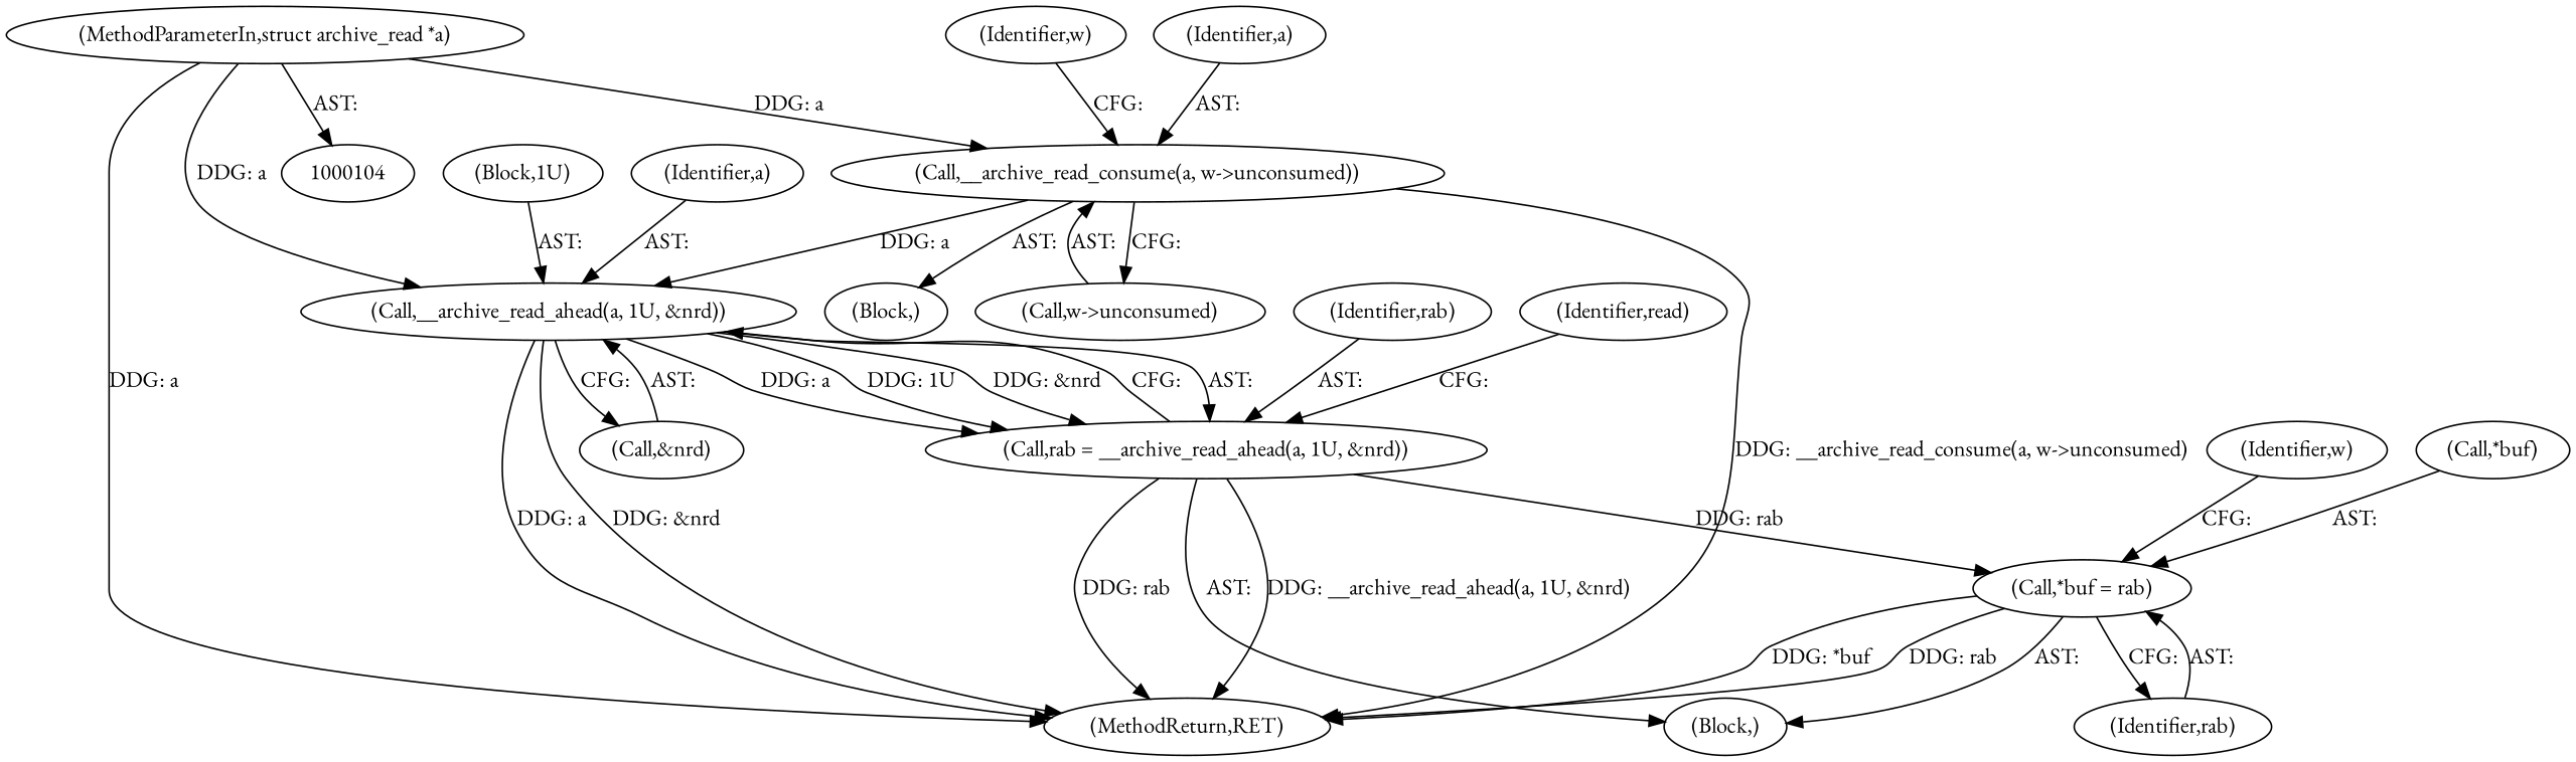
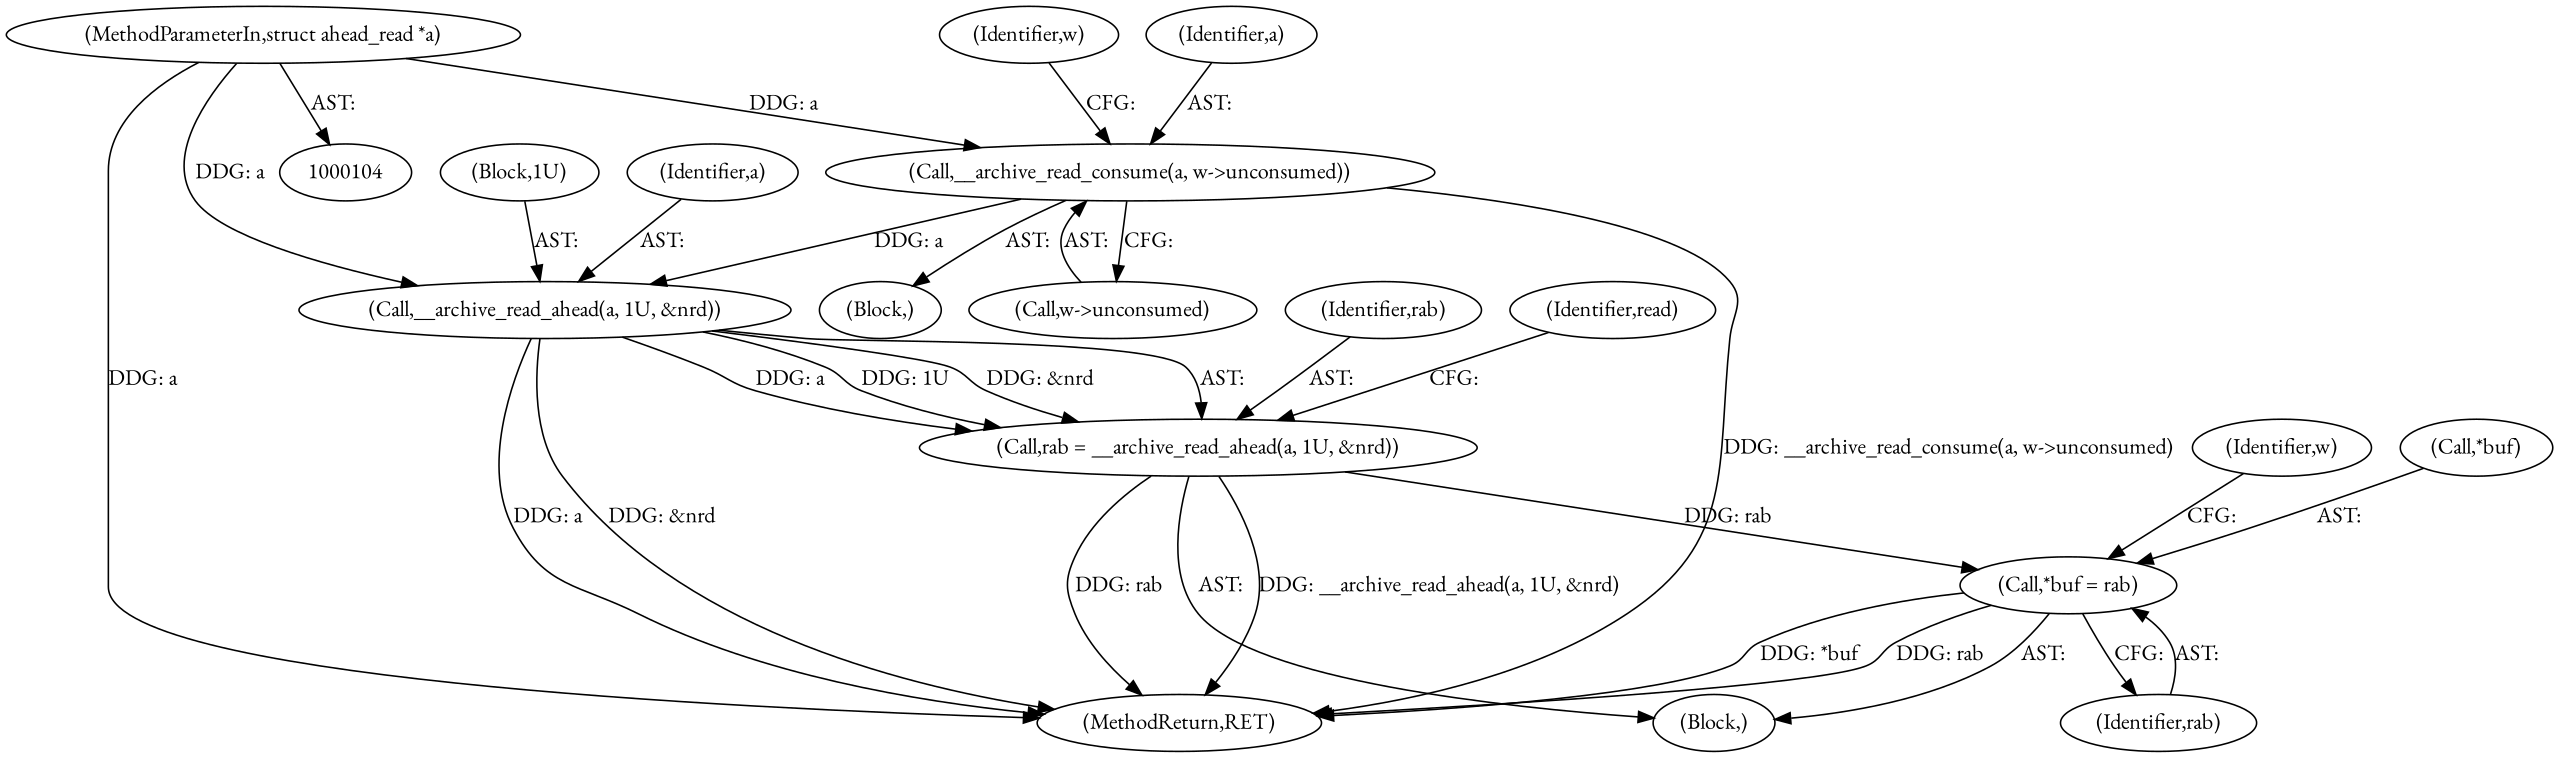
  digraph {
    fontname="EB Garamond"
    node [fontname="EB Garamond"]
    edge [fontname="EB Garamond"]
    n1 [label="(Call,__archive_read_consume(a, w->unconsumed))"]
    n2 [label="(Call,__archive_read_ahead(a, 1U, &nrd))"]
    n3 [label="(Block,)"]
    n4 [label="(MethodReturn,RET)"]
    n5 [label="(Call,w->unconsumed)"]
    n6 [label="(Call,rab = __archive_read_ahead(a, 1U, &nrd))"]
-   n7 [label="(Call,&nrd)"]
-   n8 [label="(MethodParameterIn,struct archive_read *a)"]
+   n8 [label="(MethodParameterIn,struct ahead_read *a)"]
    1000104
    n10 [label="(Call,*buf = rab)"]
    n11 [label="(Block,)"]
    n12 [label="(Identifier,rab)"]
    n13 [label="(Identifier,w)"]
    n14 [label="(Block,1U)"]
    n15 [label="(Identifier,w)"]
    n16 [label="(Identifier,rab)"]
    n17 [label="(Identifier,a)"]
    n18 [label="(Identifier,read)"]
    n19 [label="(Call,*buf)"]
    n20 [label="(Identifier,a)"]
    n1 -> n2 [label="DDG: a"]
    n1 -> n3 [label="AST: "]
    n1 -> n4 [label="DDG: __archive_read_consume(a, w->unconsumed)"]
    n1 -> n5 [label="CFG: "]
    n2 -> n4 [label="DDG: &nrd"]
    n2 -> n4 [label="DDG: a"]
    n2 -> n6 [label="AST: "]
    n2 -> n6 [label="DDG: a"]
    n2 -> n6 [label="DDG: 1U"]
    n2 -> n6 [label="DDG: &nrd"]
-   n2 -> n7 [label="CFG: "]
    n5 -> n1 [label="AST: "]
-   n6 -> n2 [label="CFG: "]
    n6 -> n4 [label="DDG: __archive_read_ahead(a, 1U, &nrd)"]
    n6 -> n4 [label="DDG: rab"]
    n6 -> n10 [label="DDG: rab"]
    n6 -> n11 [label="AST: "]
-   n7 -> n2 [label="AST: "]
    n8 -> n1 [label="DDG: a"]
    n8 -> n2 [label="DDG: a"]
    n8 -> n4 [label="DDG: a"]
    n8 -> 1000104 [label="AST: "]
    n10 -> n4 [label="DDG: rab"]
    n10 -> n4 [label="DDG: *buf"]
    n10 -> n11 [label="AST: "]
    n10 -> n12 [label="CFG: "]
    n12 -> n10 [label="AST: "]
    n13 -> n10 [label="CFG: "]
    n14 -> n2 [label="AST: "]
    n15 -> n1 [label="CFG: "]
    n16 -> n6 [label="AST: "]
    n17 -> n2 [label="AST: "]
    n18 -> n6 [label="CFG: "]
    n19 -> n10 [label="AST: "]
    n20 -> n1 [label="AST: "]
  }
